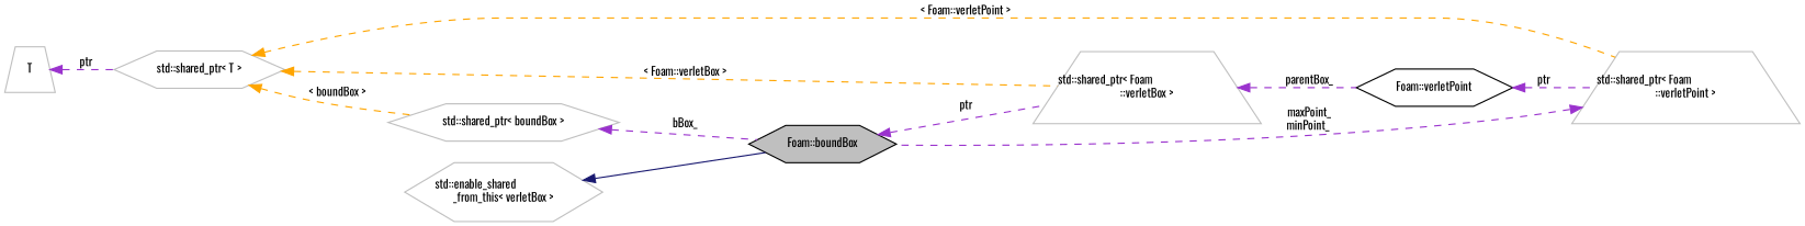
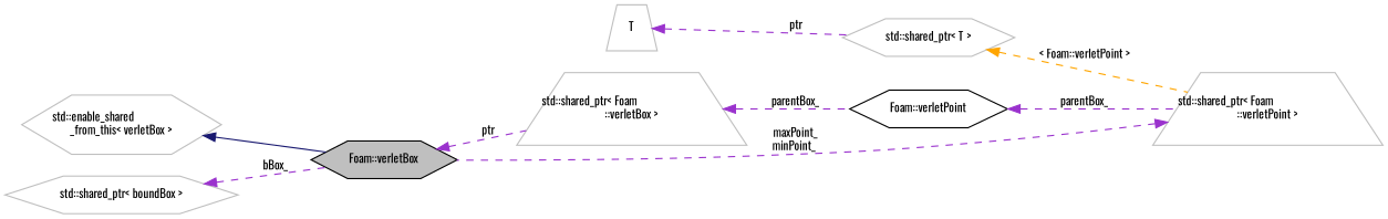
  digraph {
    fontname=Oswald
    rankdir=LR
    node [color=grey75 fillcolor=white fontname=Oswald fontsize=10 shape=hexagon style=filled]
    edge [color=darkorchid3 dir=back fontname=Oswald fontsize=10 labelfontname=Helvetica labelfontsize=10 style=dashed]
-   n1 [color=black fillcolor=grey75 fontcolor=black height=0.2 label="Foam::boundBox" width=0.4]
+   n1 [color=black fillcolor=grey75 fontcolor=black height=0.2 label="Foam::verletBox" width=0.4]
    n2 [height=0.2 label="std::shared_ptr\< Foam\l::verletBox \>" shape=trapezium width=0.4]
    n3 [color=black height=0.2 label="Foam::verletPoint" width=0.4]
    n4 [height=0.2 label="std::enable_shared\l_from_this\< verletBox \>" width=0.4]
    n5 [height=0.2 label="std::shared_ptr\< Foam\l::verletPoint \>" shape=trapezium width=0.4]
    n6 [height=0.2 label="std::shared_ptr\< T \>" width=0.4]
    n7 [height=0.2 label="std::shared_ptr\< boundBox \>" width=0.4]
    n8 [height=0.2 label=T shape=trapezium width=0.4]
    n1 -> n2 [label=" ptr"]
    n2 -> n3 [label=" parentBox_"]
-   n3 -> n5 [label=" ptr"]
+   n3 -> n5 [label=" parentBox_"]
    n4 -> n1 [color=midnightblue style=solid]
    n5 -> n1 [label=" maxPoint_\nminPoint_"]
-   n6 -> n2 [color=orange label=" \< Foam::verletBox \>"]
    n6 -> n5 [color=orange label=" \< Foam::verletPoint \>"]
-   n6 -> n7 [color=orange label=" \< boundBox \>"]
    n7 -> n1 [label=" bBox_"]
    n8 -> n6 [label=" ptr"]
  }
